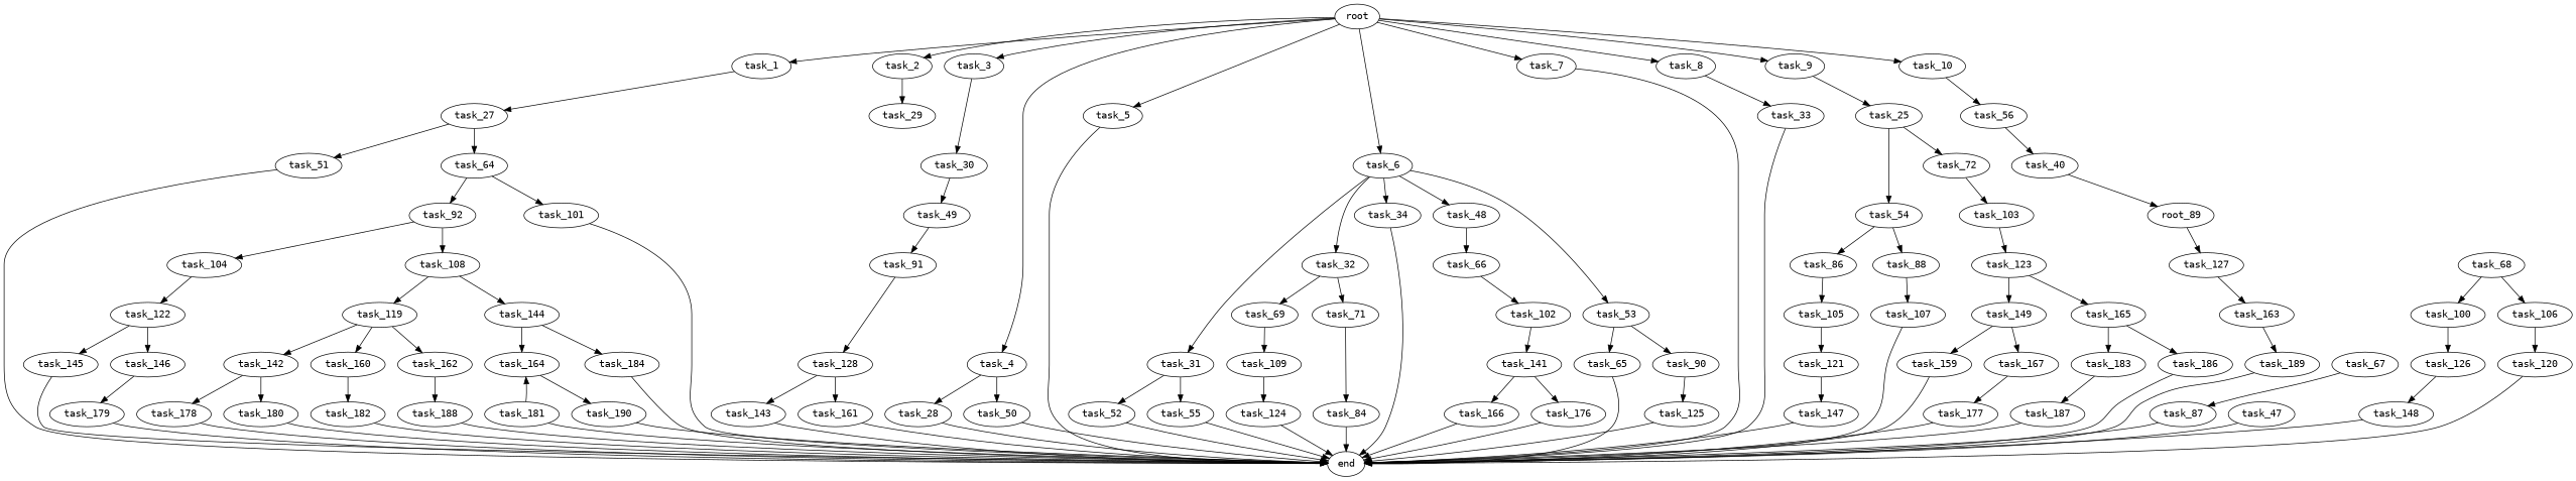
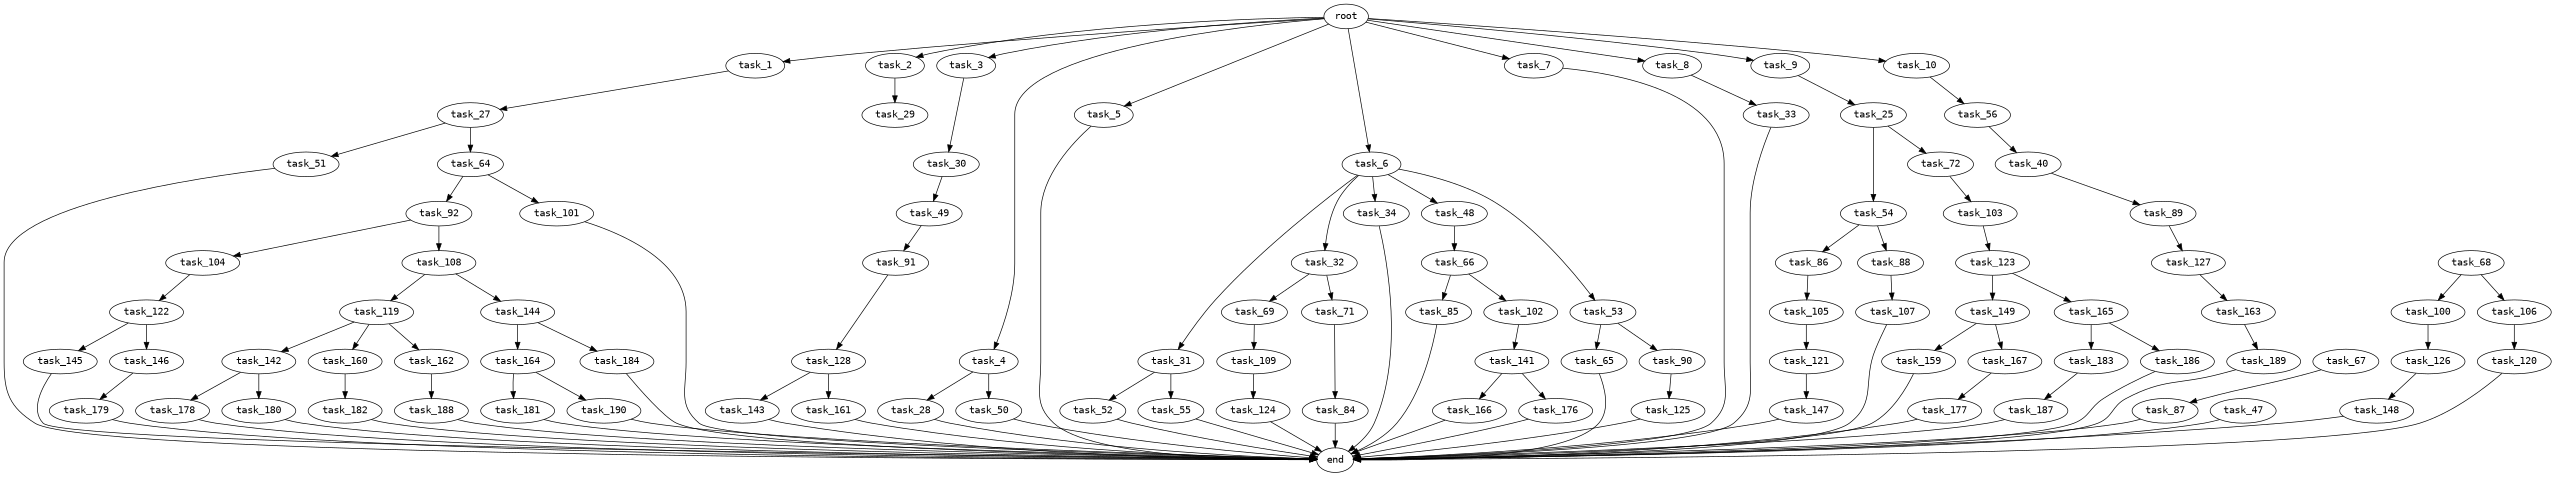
  digraph {
    fontname="DejaVu Sans Mono"
    node [fontname="DejaVu Sans Mono"]
    edge [fontname="DejaVu Sans Mono"]
    root
    task_1
    task_2
    task_3
    task_4
    task_5
    task_6
    task_7
    task_8
    task_9
    task_10
    task_27
    task_29
    task_30
    task_28
    task_50
    end
    task_31
    task_32
    task_34
    task_48
    task_53
    task_33
    task_25
    task_56
    task_51
    task_64
    task_49
    task_52
    task_55
    task_69
    task_71
    task_66
    task_65
    task_90
    task_54
    task_72
    n38 [label=task_40]
    task_86
    task_88
    task_103
    task_67
    task_87
    task_68
    task_100
    task_106
    task_92
    task_101
    task_47
    task_91
    task_109
    task_84
+   task_85
    task_102
    task_128
    task_125
    task_105
    task_107
-   task_89 [label=root_89]
+   task_89
    task_104
    task_108
    task_141
    task_126
    task_120
    task_124
    task_127
    task_123
    task_121
    task_163
    task_143
    task_161
    task_122
    task_119
    task_144
    task_148
    task_166
    task_176
    task_149
    task_165
    task_145
    task_146
    task_147
    task_142
    task_160
    task_162
    task_164
    task_184
    task_178
    task_180
    task_182
    task_188
    task_179
    task_159
    task_167
    task_183
    task_186
    task_189
    task_181
    task_190
    task_177
    task_187
    root -> task_1
    root -> task_2
    root -> task_3
    root -> task_4
    root -> task_5
    root -> task_6
    root -> task_7
    root -> task_8
    root -> task_9
    root -> task_10
    task_1 -> task_27
    task_2 -> task_29
    task_3 -> task_30
    task_4 -> task_28
    task_4 -> task_50
    task_5 -> end
    task_6 -> task_31
    task_6 -> task_32
    task_6 -> task_34
    task_6 -> task_48
    task_6 -> task_53
    task_7 -> end
    task_8 -> task_33
    task_9 -> task_25
    task_10 -> task_56
    task_27 -> task_51
    task_27 -> task_64
    task_30 -> task_49
    task_28 -> end
    task_50 -> end
    task_31 -> task_52
    task_31 -> task_55
    task_32 -> task_69
    task_32 -> task_71
    task_34 -> end
    task_48 -> task_66
    task_53 -> task_65
    task_53 -> task_90
    task_33 -> end
    task_25 -> task_54
    task_25 -> task_72
    task_56 -> n38
    task_51 -> end
    task_64 -> task_92
    task_64 -> task_101
    task_49 -> task_91
    task_52 -> end
    task_55 -> end
    task_69 -> task_109
    task_71 -> task_84
+   task_66 -> task_85
    task_66 -> task_102
    task_65 -> end
    task_90 -> task_125
    task_54 -> task_86
    task_54 -> task_88
    task_72 -> task_103
    n38 -> task_89
    task_86 -> task_105
    task_88 -> task_107
    task_103 -> task_123
    task_67 -> task_87
    task_87 -> end
    task_68 -> task_100
    task_68 -> task_106
    task_100 -> task_126
    task_106 -> task_120
    task_92 -> task_104
    task_92 -> task_108
    task_101 -> end
    task_47 -> end
    task_91 -> task_128
    task_109 -> task_124
    task_84 -> end
+   task_85 -> end
    task_102 -> task_141
    task_128 -> task_143
    task_128 -> task_161
    task_125 -> end
    task_105 -> task_121
    task_107 -> end
    task_89 -> task_127
    task_104 -> task_122
    task_108 -> task_119
    task_108 -> task_144
    task_141 -> task_166
    task_141 -> task_176
    task_126 -> task_148
    task_120 -> end
    task_124 -> end
    task_127 -> task_163
    task_123 -> task_149
    task_123 -> task_165
    task_121 -> task_147
    task_163 -> task_189
    task_143 -> end
    task_161 -> end
    task_122 -> task_145
    task_122 -> task_146
    task_119 -> task_142
    task_119 -> task_160
    task_119 -> task_162
    task_144 -> task_164
    task_144 -> task_184
    task_148 -> end
    task_166 -> end
    task_176 -> end
    task_149 -> task_159
    task_149 -> task_167
    task_165 -> task_183
    task_165 -> task_186
    task_145 -> end
    task_146 -> task_179
    task_147 -> end
    task_142 -> task_178
    task_142 -> task_180
    task_160 -> task_182
    task_162 -> task_188
-   task_181 -> task_164
+   task_164 -> task_181
    task_164 -> task_190
    task_184 -> end
    task_178 -> end
    task_180 -> end
    task_182 -> end
    task_188 -> end
    task_179 -> end
    task_159 -> end
    task_167 -> task_177
    task_183 -> task_187
    task_186 -> end
    task_189 -> end
    task_181 -> end
    task_190 -> end
    task_177 -> end
    task_187 -> end
  }
